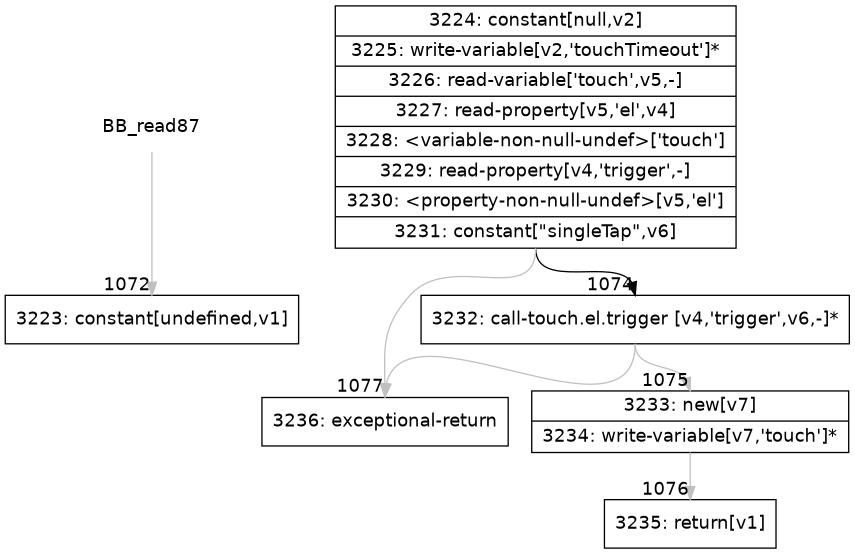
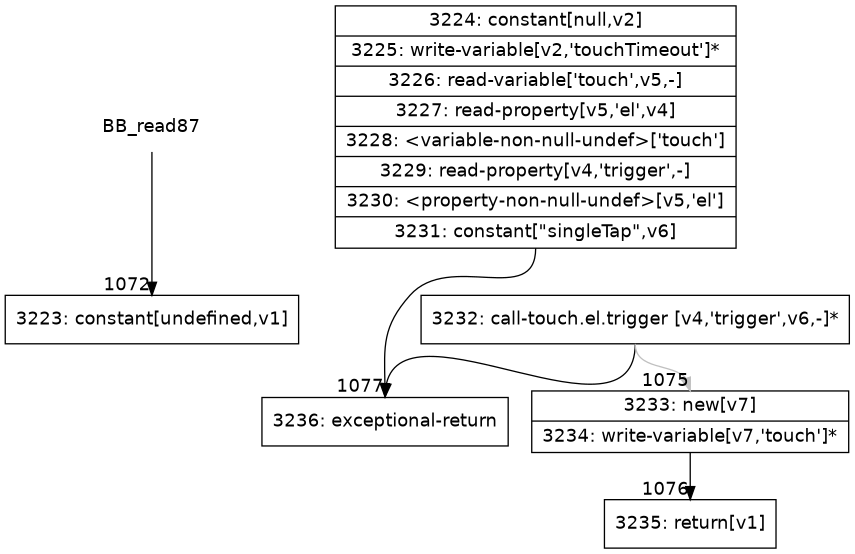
  digraph {
    fontname="DejaVu Sans"
    rankdir=TD
    node [fontname="DejaVu Sans" shape=record]
    edge [fontname="DejaVu Sans" headport=n tailport=s]
    n1 [label=BB_read87 shape=none]
    n2 [label="{3223: constant[undefined,v1]}"]
    n3 [label="{3224: constant[null,v2]|3225: write-variable[v2,'touchTimeout']*|3226: read-variable['touch',v5,-]|3227: read-property[v5,'el',v4]|3228: \<variable-non-null-undef\>['touch']|3229: read-property[v4,'trigger',-]|3230: \<property-non-null-undef\>[v5,'el']|3231: constant[\"singleTap\",v6]}"]
    n4 [label="{3232: call-touch.el.trigger [v4,'trigger',v6,-]*}"]
    n5 [label="{3236: exceptional-return}"]
    n6 [label="{3233: new[v7]|3234: write-variable[v7,'touch']*}"]
    n7 [label="{3235: return[v1]}"]
-   n1 -> n2 [headlabel="    1072" color=gray]
-   n3 -> n4 [headlabel="      1074"]
-   n3 -> n5 [color=gray headlabel="      1077"]
-   n4 -> n5 [color=gray]
+   n1 -> n2 [headlabel="    1072"]
+   n3 -> n5 [color=black headlabel="      1077"]
+   n4 -> n5 [color=black]
    n4 -> n6 [color=gray headlabel="      1075"]
-   n6 -> n7 [headlabel="      1076" color=gray]
+   n6 -> n7 [headlabel="      1076"]
  }
